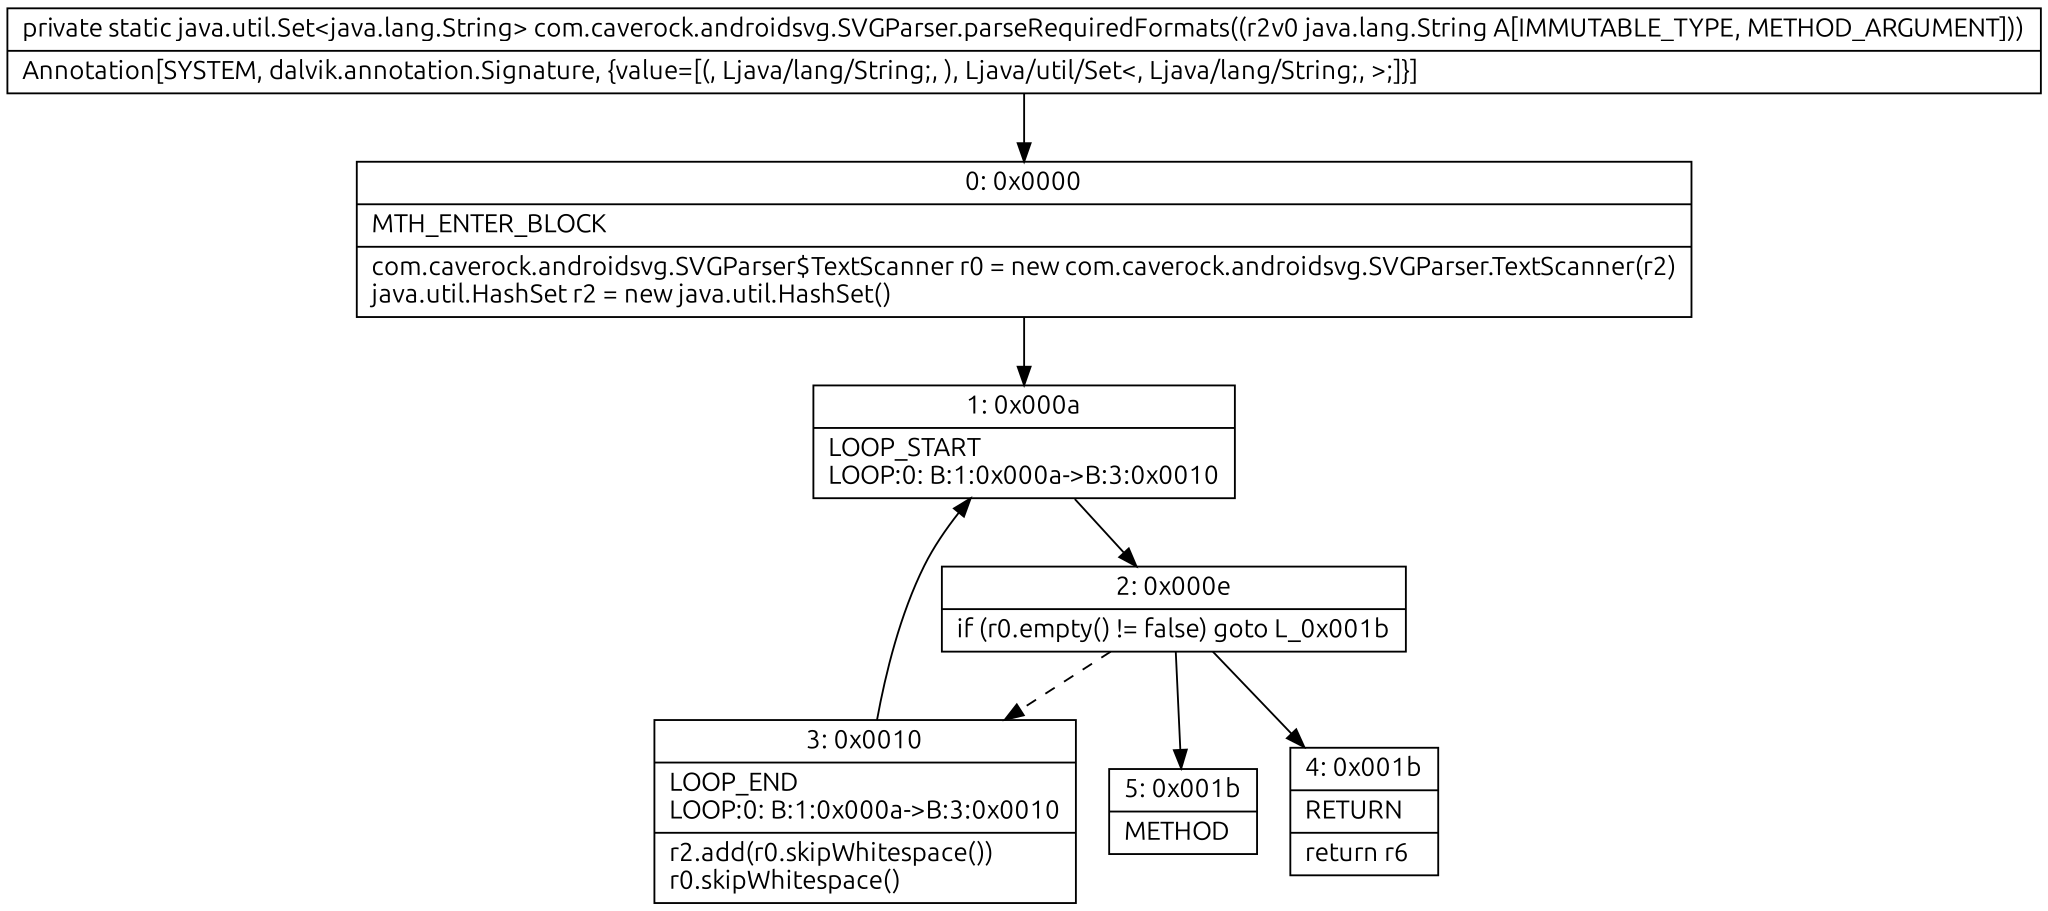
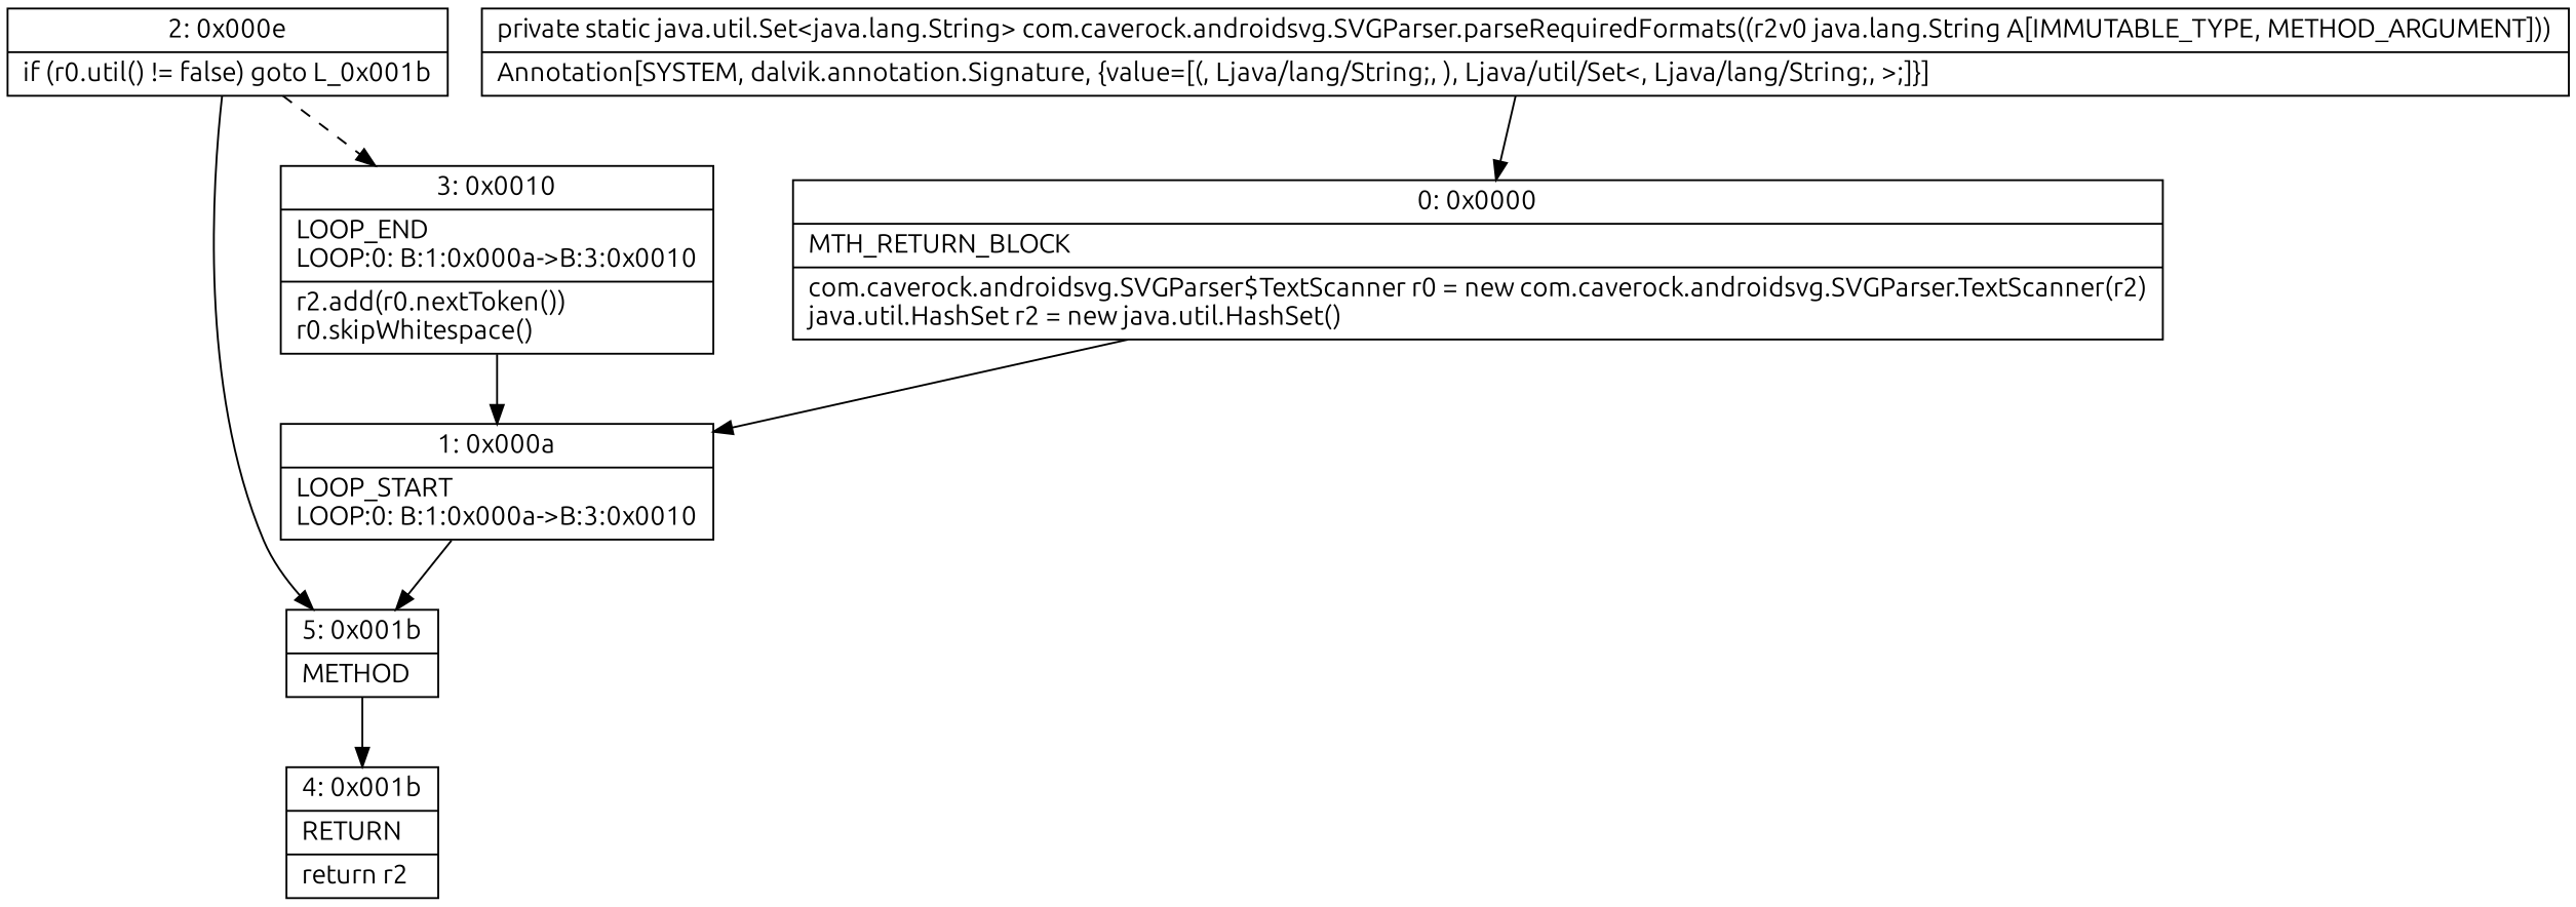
  digraph {
    fontname=Ubuntu
    node [fontname=Ubuntu shape=record]
    edge [fontname=Ubuntu]
-   n1 [label="{0\:\ 0x0000|MTH_ENTER_BLOCK\l|com.caverock.androidsvg.SVGParser$TextScanner r0 = new com.caverock.androidsvg.SVGParser.TextScanner(r2)\ljava.util.HashSet r2 = new java.util.HashSet()\l}"]
+   n1 [label="{0\:\ 0x0000|MTH_RETURN_BLOCK\l|com.caverock.androidsvg.SVGParser$TextScanner r0 = new com.caverock.androidsvg.SVGParser.TextScanner(r2)\ljava.util.HashSet r2 = new java.util.HashSet()\l}"]
    n2 [label="{1\:\ 0x000a|LOOP_START\lLOOP:0: B:1:0x000a\-\>B:3:0x0010\l}"]
-   n3 [label="{2\:\ 0x000e|if (r0.empty() != false) goto L_0x001b\l}"]
-   n4 [label="{3\:\ 0x0010|LOOP_END\lLOOP:0: B:1:0x000a\-\>B:3:0x0010\l|r2.add(r0.skipWhitespace())\lr0.skipWhitespace()\l}"]
+   n3 [label="{2\:\ 0x000e|if (r0.util() != false) goto L_0x001b\l}"]
+   n4 [label="{3\:\ 0x0010|LOOP_END\lLOOP:0: B:1:0x000a\-\>B:3:0x0010\l|r2.add(r0.nextToken())\lr0.skipWhitespace()\l}"]
    n5 [label="{5\:\ 0x001b|METHOD\l}"]
-   n6 [label="{4\:\ 0x001b|RETURN\l|return r6\l}"]
+   n6 [label="{4\:\ 0x001b|RETURN\l|return r2\l}"]
    n7 [label="{private static java.util.Set\<java.lang.String\> com.caverock.androidsvg.SVGParser.parseRequiredFormats((r2v0 java.lang.String A[IMMUTABLE_TYPE, METHOD_ARGUMENT]))  | Annotation[SYSTEM, dalvik.annotation.Signature, \{value=[(, Ljava\/lang\/String;, ), Ljava\/util\/Set\<, Ljava\/lang\/String;, \>;]\}]\l}"]
    n1 -> n2
-   n2 -> n3
+   n2 -> n5
    n3 -> n4 [style=dashed]
    n3 -> n5
    n4 -> n2
-   n3 -> n6
+   n5 -> n6
    n7 -> n1
  }
